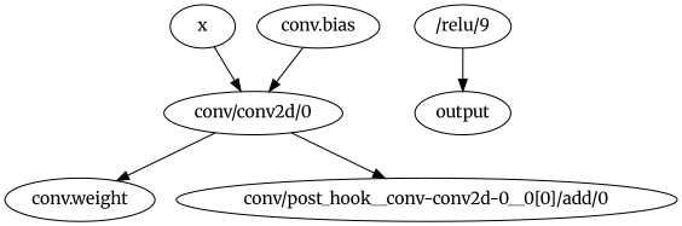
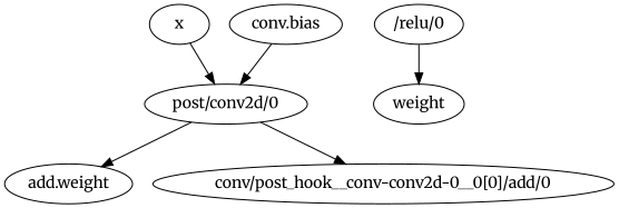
  strict digraph {
    fontname=Merriweather
    node [fontname=Merriweather metatype=PTConstNoopMetatype type=nncf_model_const]
    edge [dtype=float fontname=Merriweather in_port_id=0 out_port_id=0 shape="(1, 1, 3, 3)"]
    x [metatype=PTInputNoopMetatype type=nncf_model_input]
-   "conv/conv2d/0" [metatype=PTConv2dMetatype type=conv2d]
-   "conv.weight"
+   "conv/conv2d/0" [metatype=PTConv2dMetatype type=conv2d label="post/conv2d/0"]
+   "conv.weight" [label="add.weight"]
    "conv/post_hook__conv-conv2d-0__0[0]/add/0" [metatype=PTAddMetatype type=add]
    "conv.bias"
-   "/relu/0" [metatype=PTRELUMetatype type=relu label="/relu/9"]
-   output [metatype=PTOutputNoopMetatype type=nncf_model_output]
+   "/relu/0" [metatype=PTRELUMetatype type=relu]
+   output [metatype=PTOutputNoopMetatype type=nncf_model_output label=weight]
    x -> "conv/conv2d/0"
    "conv/conv2d/0" -> "conv.weight" [in_port_id=1 shape="(1, 1, 1, 1)"]
    "conv/conv2d/0" -> "conv/post_hook__conv-conv2d-0__0[0]/add/0"
    "conv.bias" -> "conv/conv2d/0" [in_port_id=2 shape="(1,)"]
    "/relu/0" -> output
  }
